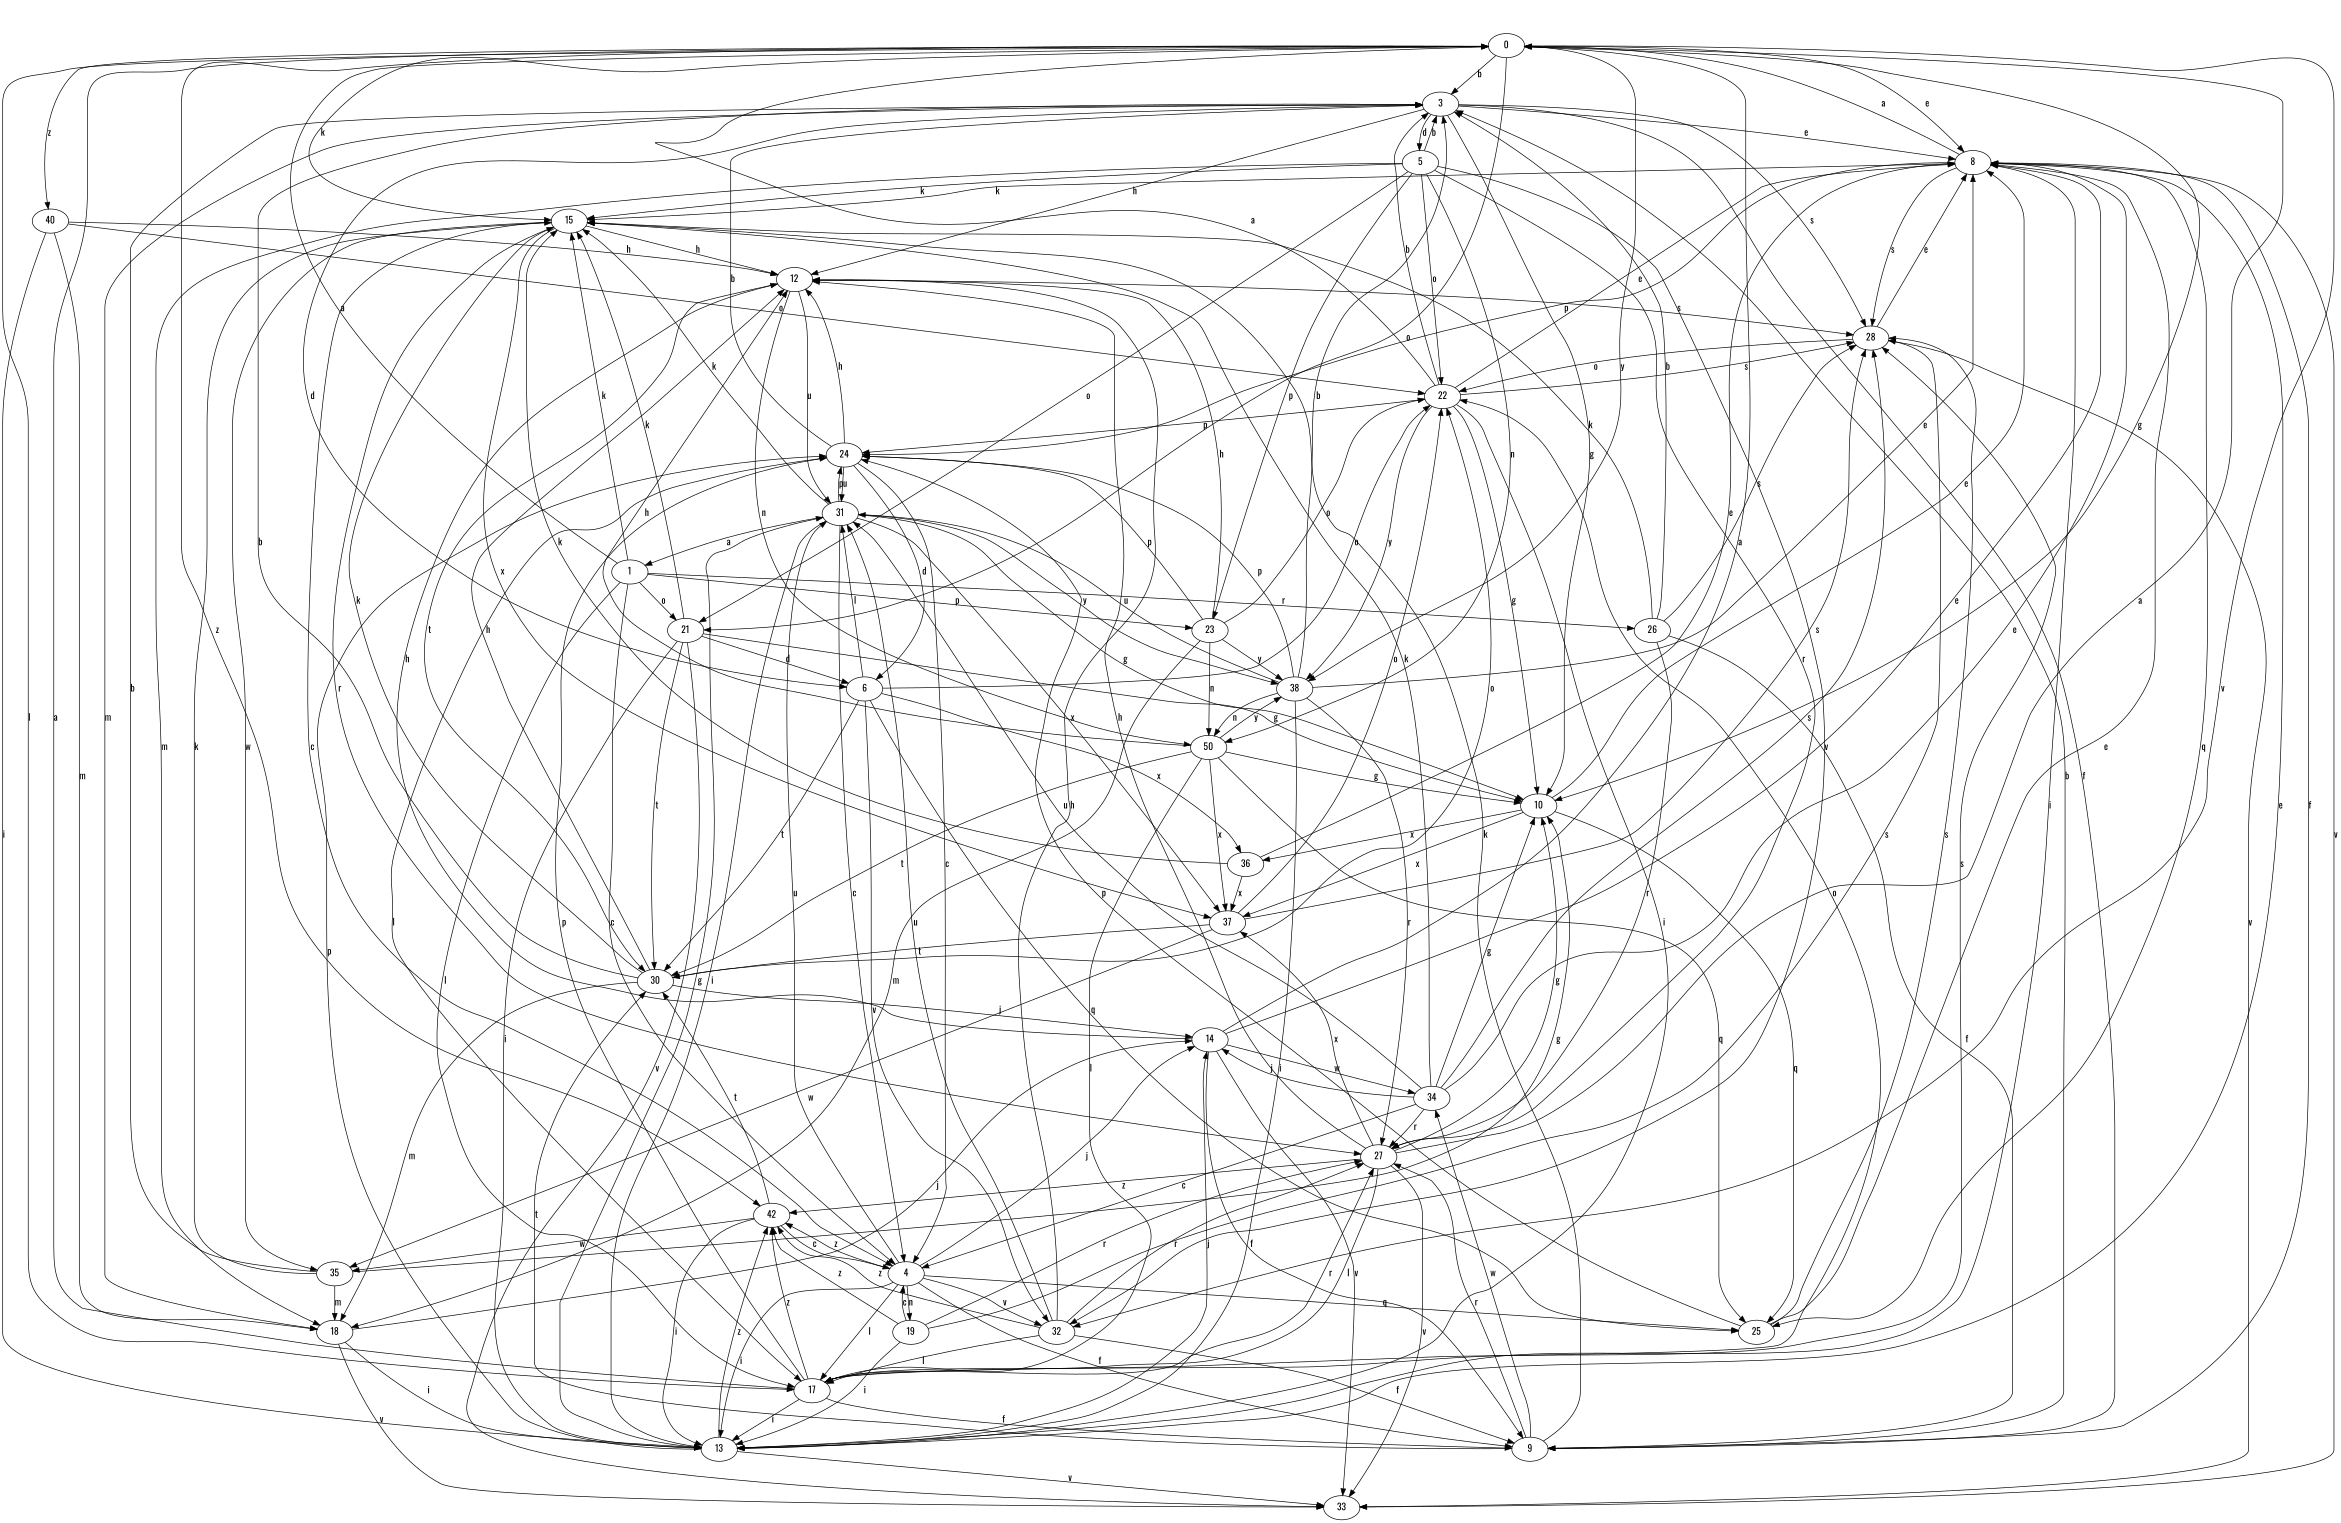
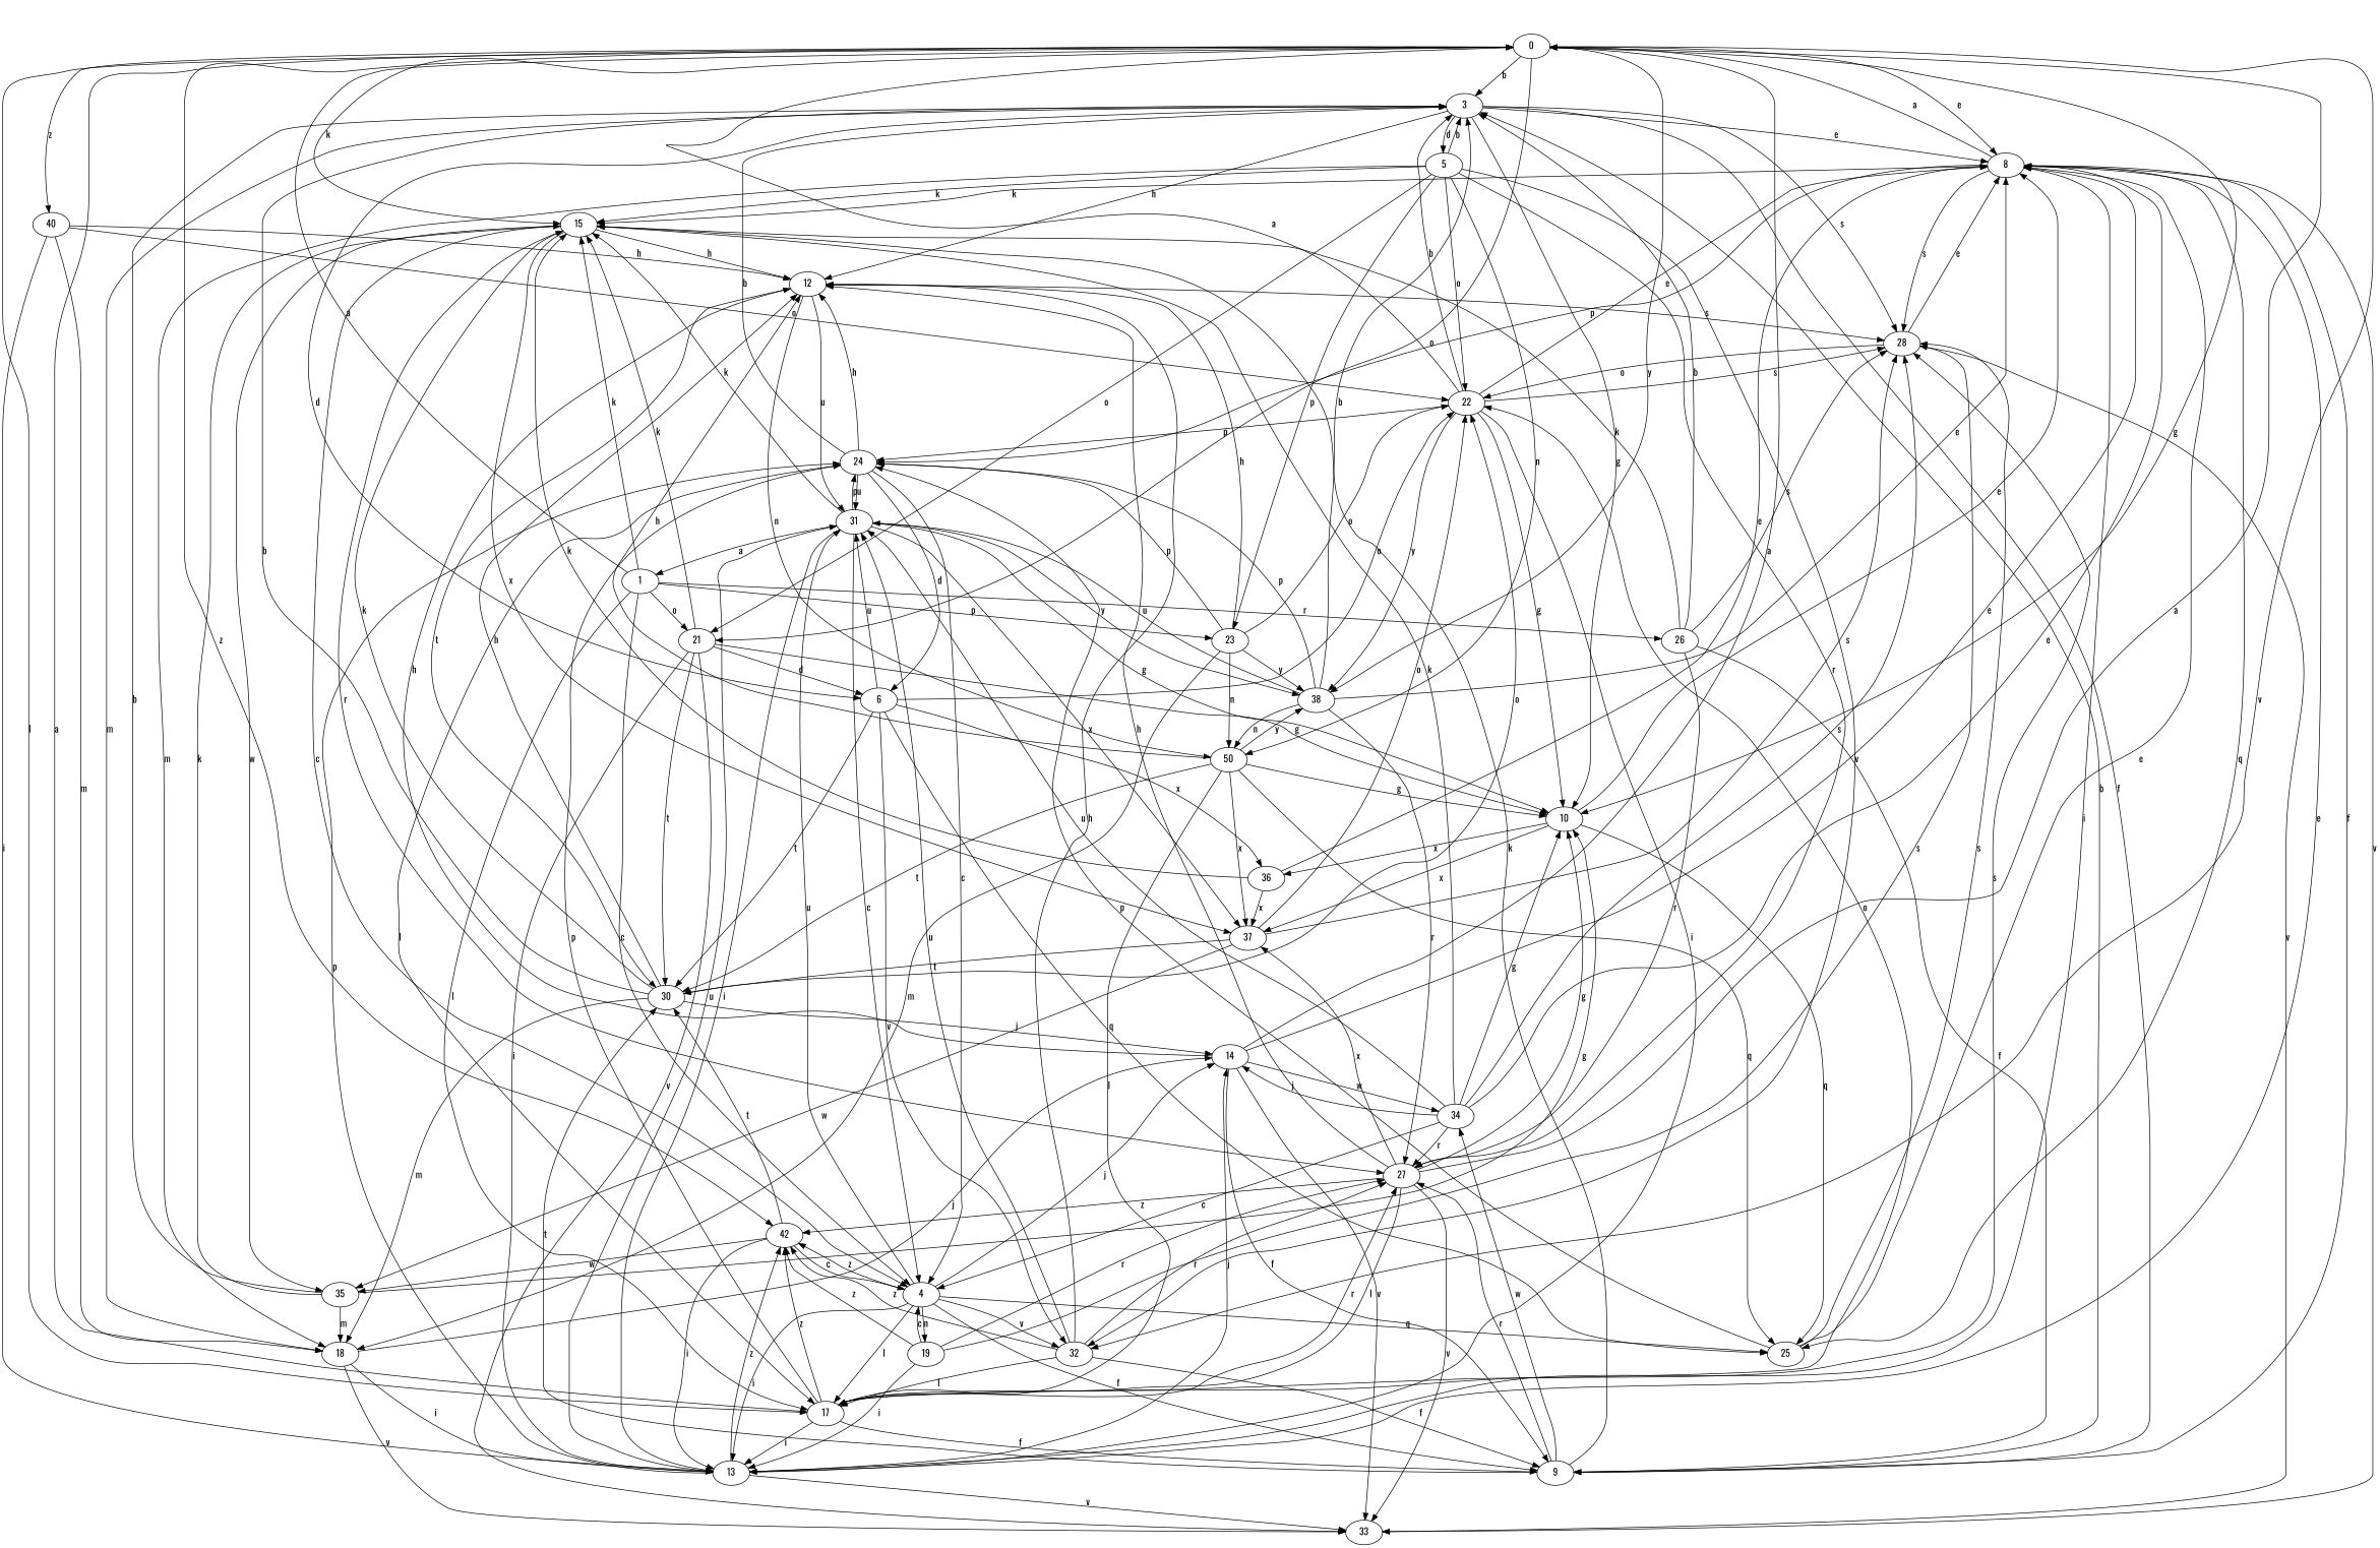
  strict digraph {
    fontname=Oswald
    node [fontname=Oswald]
    edge [fontname=Oswald]
    0
    3
    8
    10
    15
    17
    21
    32
    38
    40
    42
    5
    6
    9
    12
    18
    28
    13
    25
    24
    33
    36
    37
    4
    27
    35
    22
    30
    31
    n30 [label=50]
    1
    23
    26
    14
    19
    34
    0 -> 3 [label=b]
    0 -> 8 [label=e]
    0 -> 10 [label=g]
    0 -> 15 [label=k]
    0 -> 17 [label=l]
    0 -> 21 [label=o]
    0 -> 32 [label=v]
    0 -> 38 [label=y]
    0 -> 40 [label=z]
    0 -> 42 [label=z]
    3 -> 8 [label=e]
    3 -> 10 [label=g]
    3 -> 5 [label=d]
    3 -> 6 [label=d]
    3 -> 9 [label=f]
    3 -> 12 [label=h]
    3 -> 18 [label=m]
    3 -> 28 [label=s]
    8 -> 0 [label=a]
    8 -> 15 [label=k]
    8 -> 9 [label=f]
    8 -> 28 [label=s]
    8 -> 13 [label=i]
    8 -> 25 [label=q]
    8 -> 24 [label=p]
    8 -> 33 [label=v]
    10 -> 8 [label=e]
    10 -> 25 [label=q]
    10 -> 36 [label=x]
    10 -> 37 [label=x]
    15 -> 12 [label=h]
    15 -> 37 [label=x]
    15 -> 4 [label=c]
    15 -> 27 [label=r]
    15 -> 35 [label=w]
    17 -> 0 [label=a]
    17 -> 42 [label=z]
    17 -> 9 [label=f]
    17 -> 28 [label=s]
    17 -> 13 [label=i]
    17 -> 24 [label=p]
    17 -> 27 [label=r]
    17 -> 22 [label=o]
    21 -> 10 [label=g]
    21 -> 15 [label=k]
    21 -> 6 [label=d]
    21 -> 13 [label=i]
    21 -> 33 [label=v]
    21 -> 30 [label=t]
    32 -> 17 [label=l]
    32 -> 42 [label=z]
    32 -> 9 [label=f]
    32 -> 12 [label=h]
    32 -> 27 [label=r]
    32 -> 31 [label=u]
    38 -> 3 [label=b]
    38 -> 8 [label=e]
-   38 -> 13 [label=i]
    38 -> 24 [label=p]
    38 -> 27 [label=r]
    38 -> 31 [label=u]
    38 -> n30 [label=n]
    40 -> 12 [label=h]
    40 -> 18 [label=m]
    40 -> 13 [label=i]
    40 -> 22 [label=o]
    42 -> 13 [label=i]
    42 -> 4 [label=c]
    42 -> 35 [label=w]
    42 -> 30 [label=t]
    5 -> 3 [label=b]
    5 -> 15 [label=k]
    5 -> 21 [label=o]
    5 -> 32 [label=v]
    5 -> 18 [label=m]
    5 -> 27 [label=r]
    5 -> 22 [label=o]
    5 -> n30 [label=n]
    5 -> 23 [label=p]
    6 -> 32 [label=v]
    6 -> 25 [label=q]
    6 -> 36 [label=x]
    6 -> 22 [label=o]
    6 -> 30 [label=t]
-   6 -> 31 [label=l]
+   6 -> 31 [label=u]
    9 -> 3 [label=b]
    9 -> 15 [label=k]
    9 -> 27 [label=r]
    9 -> 30 [label=t]
    9 -> 34 [label=w]
    12 -> 28 [label=s]
    12 -> 30 [label=t]
    12 -> 31 [label=u]
    12 -> n30 [label=n]
    18 -> 13 [label=i]
    18 -> 33 [label=v]
    18 -> 14 [label=j]
    28 -> 8 [label=e]
    28 -> 33 [label=v]
    28 -> 22 [label=o]
    13 -> 8 [label=e]
    13 -> 42 [label=z]
    13 -> 24 [label=p]
    13 -> 33 [label=v]
-   13 -> 31 [label=g]
+   13 -> 31 [label=u]
    13 -> 14 [label=j]
    25 -> 8 [label=e]
    25 -> 28 [label=s]
    25 -> 24 [label=p]
    24 -> 3 [label=b]
    24 -> 17 [label=l]
    24 -> 6 [label=d]
    24 -> 12 [label=h]
    24 -> 4 [label=c]
    24 -> 31 [label=u]
    36 -> 8 [label=e]
    36 -> 15 [label=k]
    36 -> 37 [label=x]
    37 -> 28 [label=s]
    37 -> 35 [label=w]
    37 -> 22 [label=o]
    37 -> 30 [label=t]
    4 -> 17 [label=l]
    4 -> 32 [label=v]
    4 -> 42 [label=z]
    4 -> 9 [label=f]
    4 -> 13 [label=i]
    4 -> 25 [label=q]
    4 -> 31 [label=u]
    4 -> 14 [label=j]
    4 -> 19 [label=n]
    27 -> 0 [label=a]
    27 -> 10 [label=g]
    27 -> 17 [label=l]
    27 -> 42 [label=z]
    27 -> 12 [label=h]
    27 -> 33 [label=v]
    27 -> 37 [label=x]
    35 -> 3 [label=b]
    35 -> 10 [label=g]
    35 -> 15 [label=k]
    35 -> 18 [label=m]
    22 -> 0 [label=a]
    22 -> 3 [label=b]
    22 -> 8 [label=e]
    22 -> 10 [label=g]
    22 -> 38 [label=y]
    22 -> 28 [label=s]
    22 -> 13 [label=i]
    22 -> 24 [label=p]
    30 -> 3 [label=b]
    30 -> 15 [label=k]
    30 -> 12 [label=h]
    30 -> 18 [label=m]
    30 -> 22 [label=o]
    30 -> 14 [label=j]
    31 -> 10 [label=g]
    31 -> 15 [label=k]
    31 -> 38 [label=y]
    31 -> 13 [label=i]
    31 -> 24 [label=p]
    31 -> 37 [label=x]
    31 -> 4 [label=c]
    31 -> 1 [label=a]
    n30 -> 10 [label=g]
    n30 -> 17 [label=l]
    n30 -> 38 [label=y]
    n30 -> 12 [label=h]
    n30 -> 25 [label=q]
    n30 -> 37 [label=x]
    n30 -> 30 [label=t]
    1 -> 0 [label=a]
    1 -> 15 [label=k]
    1 -> 17 [label=l]
    1 -> 21 [label=o]
    1 -> 4 [label=c]
    1 -> 23 [label=p]
    1 -> 26 [label=r]
    23 -> 38 [label=y]
    23 -> 12 [label=h]
    23 -> 18 [label=m]
    23 -> 24 [label=p]
    23 -> 22 [label=o]
    23 -> n30 [label=n]
    26 -> 3 [label=b]
    26 -> 15 [label=k]
    26 -> 9 [label=f]
    26 -> 28 [label=s]
    26 -> 27 [label=r]
    14 -> 0 [label=a]
    14 -> 8 [label=e]
    14 -> 9 [label=f]
    14 -> 12 [label=h]
    14 -> 33 [label=v]
    14 -> 34 [label=w]
    19 -> 42 [label=z]
    19 -> 28 [label=s]
    19 -> 13 [label=i]
    19 -> 4 [label=c]
    19 -> 27 [label=r]
    34 -> 8 [label=e]
    34 -> 10 [label=g]
    34 -> 15 [label=k]
    34 -> 28 [label=s]
    34 -> 4 [label=c]
    34 -> 27 [label=r]
    34 -> 31 [label=u]
    34 -> 14 [label=j]
  }
